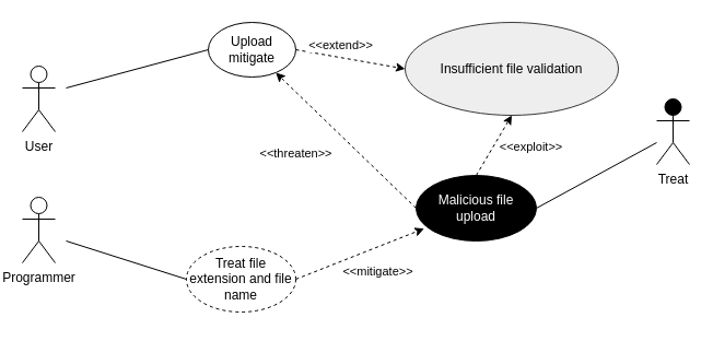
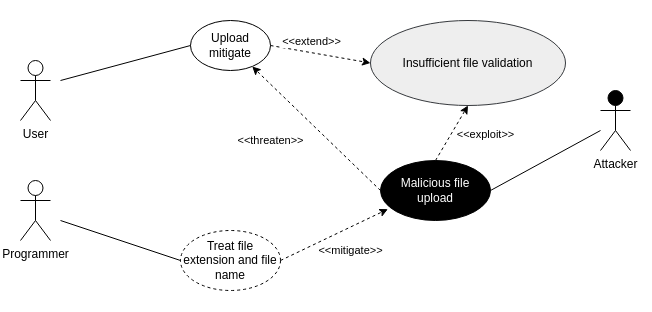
  <mxCell id="0" />
  <mxCell id="1" parent="0" />
  <mxCell id="2" value="User&lt;br&gt;" style="shape=umlActor;verticalLabelPosition=bottom;labelBackgroundColor=#ffffff;verticalAlign=top;html=1;outlineConnect=0;" vertex="1" parent="1"><mxGeometry x="20" y="60" width="30" height="60" as="geometry" /></mxCell>
  <mxCell id="3" value="Upload mitigate" style="ellipse;whiteSpace=wrap;html=1;" vertex="1" parent="1"><mxGeometry x="190" y="20" width="80" height="50" as="geometry" /></mxCell>
  <mxCell id="4" value="" style="endArrow=none;html=1;entryX=0;entryY=0.5;entryDx=0;entryDy=0;" edge="1" parent="1" target="3"><mxGeometry width="50" height="50" relative="1" as="geometry"><mxPoint x="60" y="80" as="sourcePoint" /><mxPoint x="110" y="30" as="targetPoint" /></mxGeometry></mxCell>
  <mxCell id="5" value="Insufficient file validation" style="ellipse;whiteSpace=wrap;html=1;fillColor=#eeeeee;strokeColor=#36393d;" vertex="1" parent="1"><mxGeometry x="370" y="20" width="195" height="85" as="geometry" /></mxCell>
  <mxCell id="6" value="" style="endArrow=classic;html=1;dashed=1;exitX=1;exitY=0.5;exitDx=0;exitDy=0;entryX=0;entryY=0.5;entryDx=0;entryDy=0;" edge="1" parent="1" source="3" target="5"><mxGeometry width="50" height="50" relative="1" as="geometry"><mxPoint x="300" y="150" as="sourcePoint" /><mxPoint x="350" y="100" as="targetPoint" /></mxGeometry></mxCell>
  <mxCell id="7" value="&amp;lt;&amp;lt;extend&amp;gt;&amp;gt;" style="edgeLabel;html=1;align=center;verticalAlign=middle;resizable=0;points=[];" vertex="1" connectable="0" parent="6"><mxGeometry x="0.193" y="1" relative="1" as="geometry"><mxPoint x="-20" y="-14" as="offset" /></mxGeometry></mxCell>
  <mxCell id="8" value="Malicious file upload" style="ellipse;whiteSpace=wrap;html=1;fillColor=#000000;fontColor=#FFFFFF;" vertex="1" parent="1"><mxGeometry x="380" y="160" width="110" height="60" as="geometry" /></mxCell>
  <mxCell id="9" value="" style="endArrow=classic;html=1;dashed=1;fontColor=#FFFFFF;exitX=0;exitY=0.5;exitDx=0;exitDy=0;" edge="1" parent="1" source="8" target="3"><mxGeometry width="50" height="50" relative="1" as="geometry"><mxPoint x="310" y="160" as="sourcePoint" /><mxPoint x="360" y="110" as="targetPoint" /></mxGeometry></mxCell>
  <mxCell id="10" value="&lt;font color=&quot;#000000&quot;&gt;&amp;lt;&amp;lt;threaten&amp;gt;&amp;gt;&lt;/font&gt;" style="edgeLabel;html=1;align=center;verticalAlign=middle;resizable=0;points=[];fontColor=#FFFFFF;" vertex="1" connectable="0" parent="9"><mxGeometry x="-0.17" y="1" relative="1" as="geometry"><mxPoint x="-56.1" as="offset" /></mxGeometry></mxCell>
  <mxCell id="11" value="" style="endArrow=classic;html=1;dashed=1;fontColor=#FFFFFF;entryX=0.5;entryY=1;entryDx=0;entryDy=0;exitX=0.5;exitY=0;exitDx=0;exitDy=0;" edge="1" parent="1" source="8" target="5"><mxGeometry width="50" height="50" relative="1" as="geometry"><mxPoint x="310" y="160" as="sourcePoint" /><mxPoint x="360" y="110" as="targetPoint" /></mxGeometry></mxCell>
  <mxCell id="12" value="&lt;font color=&quot;#000000&quot;&gt;&amp;lt;&amp;lt;exploit&amp;gt;&amp;gt;&lt;/font&gt;" style="edgeLabel;html=1;align=center;verticalAlign=middle;resizable=0;points=[];fontColor=#FFFFFF;" vertex="1" connectable="0" parent="11"><mxGeometry x="-0.23" relative="1" as="geometry"><mxPoint x="36.94" y="-5.05" as="offset" /></mxGeometry></mxCell>
- <mxCell id="13" value="&lt;font color=&quot;#000000&quot;&gt;Treat&lt;br&gt;&lt;br&gt;&lt;/font&gt;" style="shape=umlActor;verticalLabelPosition=bottom;labelBackgroundColor=#ffffff;verticalAlign=top;html=1;outlineConnect=0;fillColor=#000000;fontColor=#FFFFFF;" vertex="1" parent="1"><mxGeometry x="600" y="90" width="30" height="60" as="geometry" /></mxCell>
+ <mxCell id="13" value="&lt;font color=&quot;#000000&quot;&gt;Attacker&lt;br&gt;&lt;br&gt;&lt;/font&gt;" style="shape=umlActor;verticalLabelPosition=bottom;labelBackgroundColor=#ffffff;verticalAlign=top;html=1;outlineConnect=0;fillColor=#000000;fontColor=#FFFFFF;" vertex="1" parent="1"><mxGeometry x="600" y="90" width="30" height="60" as="geometry" /></mxCell>
  <mxCell id="14" value="" style="endArrow=none;html=1;fontColor=#FFFFFF;exitX=1;exitY=0.5;exitDx=0;exitDy=0;" edge="1" parent="1" source="8"><mxGeometry width="50" height="50" relative="1" as="geometry"><mxPoint x="510" y="180" as="sourcePoint" /><mxPoint x="600" y="130" as="targetPoint" /></mxGeometry></mxCell>
  <mxCell id="15" value="&lt;font color=&quot;#000000&quot;&gt;Programmer&lt;/font&gt;" style="shape=umlActor;verticalLabelPosition=bottom;labelBackgroundColor=#ffffff;verticalAlign=top;html=1;outlineConnect=0;fillColor=#FFFFFF;fontColor=#FFFFFF;" vertex="1" parent="1"><mxGeometry x="20" y="180" width="30" height="60" as="geometry" /></mxCell>
- <mxCell id="16" value="&lt;font color=&quot;#000000&quot;&gt;Treat file extension and file name&lt;/font&gt;" style="ellipse;whiteSpace=wrap;html=1;fillColor=#FFFFFF;fontColor=#FFFFFF;dashed=1;" vertex="1" parent="1"><mxGeometry x="170" y="225" width="100" height="60" as="geometry" /></mxCell>
+ <mxCell id="16" value="&lt;font color=&quot;#000000&quot;&gt;Treat file extension and file name&lt;/font&gt;" style="ellipse;whiteSpace=wrap;html=1;fillColor=#FFFFFF;fontColor=#FFFFFF;dashed=1;" vertex="1" parent="1"><mxGeometry x="180" y="230" width="100" height="60" as="geometry" /></mxCell>
  <mxCell id="17" value="" style="endArrow=none;html=1;fontColor=#FFFFFF;entryX=0;entryY=0.5;entryDx=0;entryDy=0;" edge="1" parent="1" target="16"><mxGeometry width="50" height="50" relative="1" as="geometry"><mxPoint x="60" y="220" as="sourcePoint" /><mxPoint x="110" y="170" as="targetPoint" /></mxGeometry></mxCell>
  <mxCell id="18" value="&amp;lt;&amp;lt;mitigate&amp;gt;&amp;gt;" style="endArrow=classic;html=1;fontColor=#000000;dashed=1;entryX=0.067;entryY=0.811;entryDx=0;entryDy=0;entryPerimeter=0;exitX=1;exitY=0.5;exitDx=0;exitDy=0;" edge="1" parent="1" source="16" target="8"><mxGeometry x="0.134" y="-21" width="50" height="50" relative="1" as="geometry"><mxPoint x="294" y="260" as="sourcePoint" /><mxPoint x="344" y="210" as="targetPoint" /><mxPoint as="offset" /></mxGeometry></mxCell>
